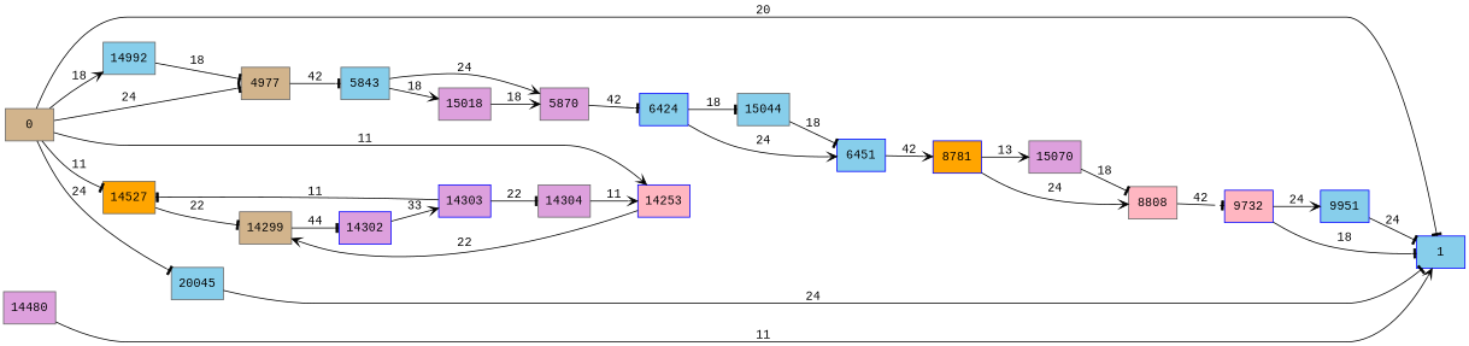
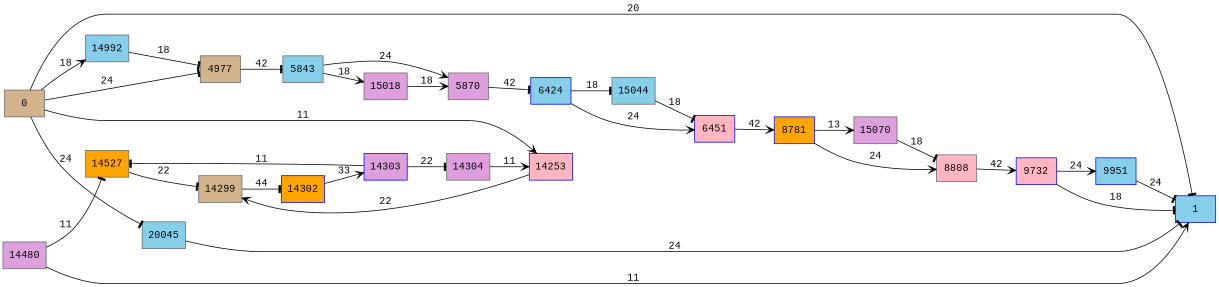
  digraph {
    fontname="Liberation Mono"
    rankdir=LR
    node [color=gray40 fillcolor=skyblue fontname="Liberation Mono" shape=rectangle style=filled]
    edge [arrowhead=tee fontname="Liberation Mono"]
    4977 [fillcolor=tan]
    5843
    5870 [fillcolor=plum]
    15018 [fillcolor=plum]
    6424 [color=blue]
-   6451 [color=blue]
+   6451 [color=blue fillcolor=lightpink]
    15044
    8781 [color=blue fillcolor=orange]
    8808 [fillcolor=lightpink]
    15070 [fillcolor=plum]
    9732 [color=blue fillcolor=lightpink]
    1 [color=blue]
    9951 [color=blue]
    14253 [color=blue fillcolor=lightpink]
    14299 [fillcolor=tan]
-   14302 [color=blue fillcolor=plum]
+   14302 [color=blue fillcolor=orange]
    14303 [color=blue fillcolor=plum]
    14304 [fillcolor=plum]
    14527 [fillcolor=orange]
    14480 [fillcolor=plum]
    14992
    20045
    0 [fillcolor=tan]
    4977 -> 5843 [label=42]
    5843 -> 5870 [arrowhead=vee label=24]
    5843 -> 15018 [arrowhead=vee label=18]
    5870 -> 6424 [label=42]
    15018 -> 5870 [arrowhead=vee label=18]
    6424 -> 6451 [arrowhead=vee label=24]
    6424 -> 15044 [label=18]
    6451 -> 8781 [arrowhead=vee label=42]
    15044 -> 6451 [label=18]
    8781 -> 8808 [arrowhead=vee label=24]
    8781 -> 15070 [arrowhead=vee label=13]
-   8808 -> 9732 [label=42]
+   8808 -> 9732 [arrowhead=vee label=42]
    15070 -> 8808 [label=18]
    9732 -> 1 [label=18]
    9732 -> 9951 [arrowhead=vee label=24]
    9951 -> 1 [label=24]
    14253 -> 14299 [arrowhead=vee label=22]
    14299 -> 14302 [label=44]
    14302 -> 14303 [arrowhead=vee label=33]
    14303 -> 14304 [label=22]
    14303 -> 14527 [label=11]
    14304 -> 14253 [arrowhead=vee label=11]
    14527 -> 14299 [label=22]
    14480 -> 1 [arrowhead=vee label=11]
-   0 -> 14527 [label=11]
+   14480 -> 14527 [label=11]
    14992 -> 4977 [label=18]
    20045 -> 1 [label=24]
    0 -> 4977 [label=24]
    0 -> 1 [label=20]
    0 -> 14253 [arrowhead=vee label=11]
    0 -> 14992 [arrowhead=vee label=18]
    0 -> 20045 [label=24]
  }
